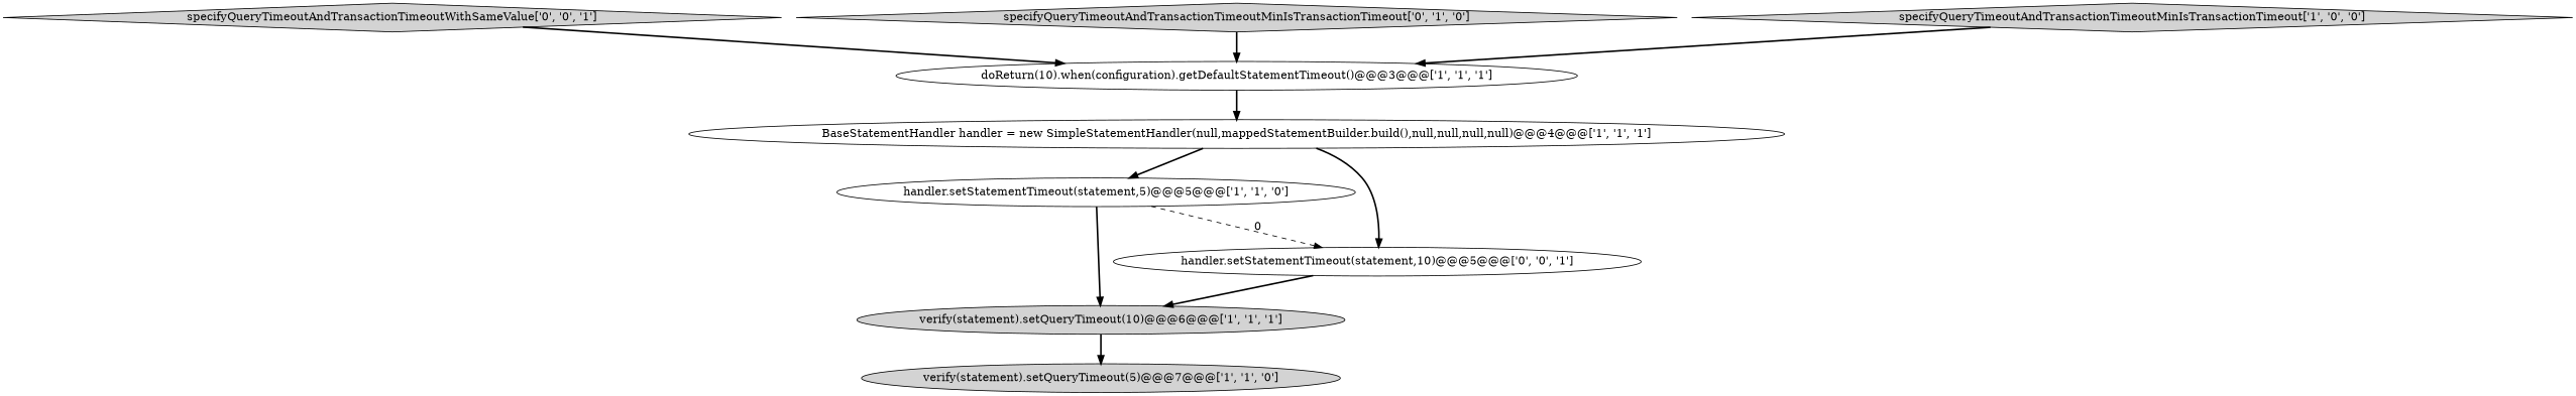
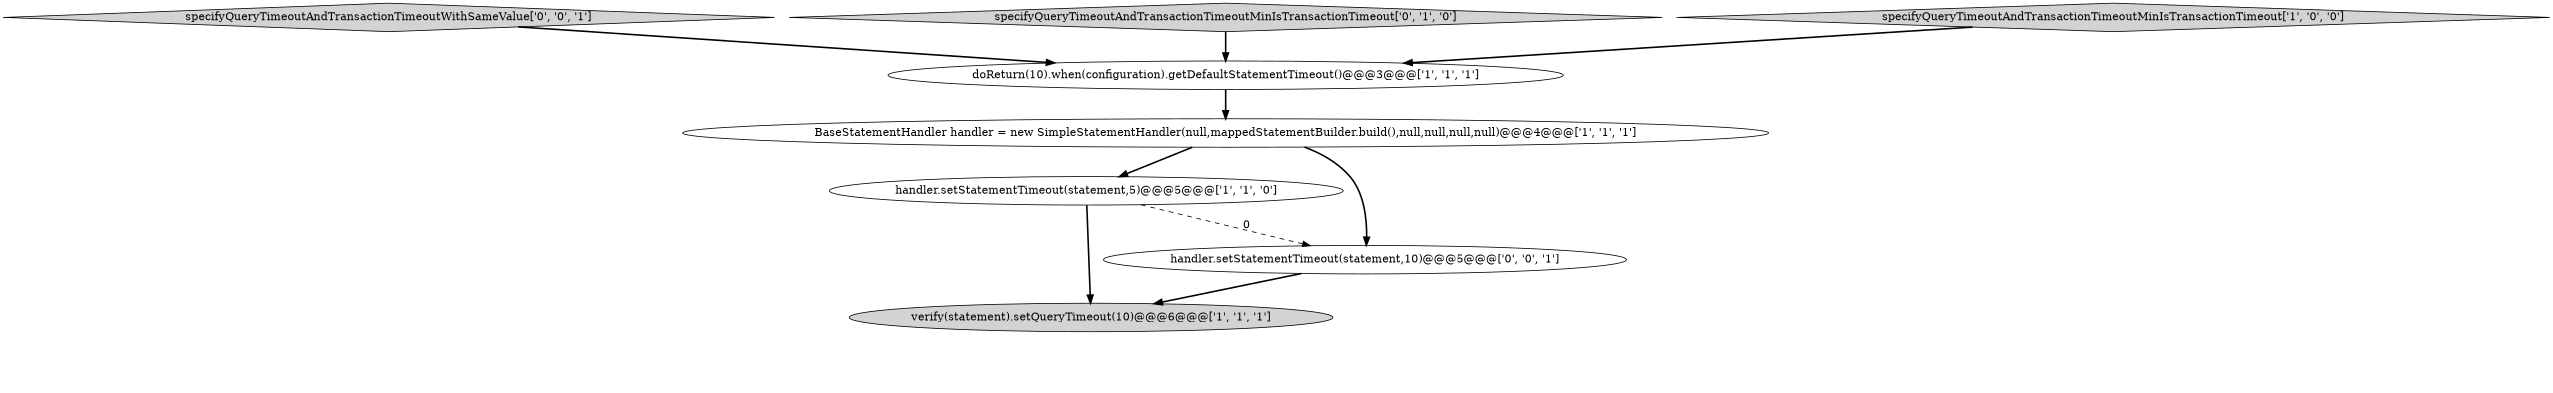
  digraph {
    node [fillcolor=lightgray shape=ellipse style=filled]
    edge [style=bold]
    n1 [label="specifyQueryTimeoutAndTransactionTimeoutWithSameValue['0', '0', '1']" shape=diamond]
    n2 [fillcolor=white label="doReturn(10).when(configuration).getDefaultStatementTimeout()@@@3@@@['1', '1', '1']"]
    n3 [label="specifyQueryTimeoutAndTransactionTimeoutMinIsTransactionTimeout['0', '1', '0']" shape=diamond]
    n4 [label="specifyQueryTimeoutAndTransactionTimeoutMinIsTransactionTimeout['1', '0', '0']" shape=diamond]
    n5 [fillcolor=white label="handler.setStatementTimeout(statement,5)@@@5@@@['1', '1', '0']"]
    n6 [fillcolor=white label="handler.setStatementTimeout(statement,10)@@@5@@@['0', '0', '1']"]
    n7 [label="verify(statement).setQueryTimeout(10)@@@6@@@['1', '1', '1']"]
    n8 [fillcolor=white label="BaseStatementHandler handler = new SimpleStatementHandler(null,mappedStatementBuilder.build(),null,null,null,null)@@@4@@@['1', '1', '1']"]
-   n9 [label="verify(statement).setQueryTimeout(5)@@@7@@@['1', '1', '0']"]
    n1 -> n2
    n2 -> n8
    n3 -> n2
    n4 -> n2
    n5 -> n6 [label=0 style=dashed]
    n5 -> n7
    n6 -> n7
-   n7 -> n9
    n8 -> n5
    n8 -> n6
  }
